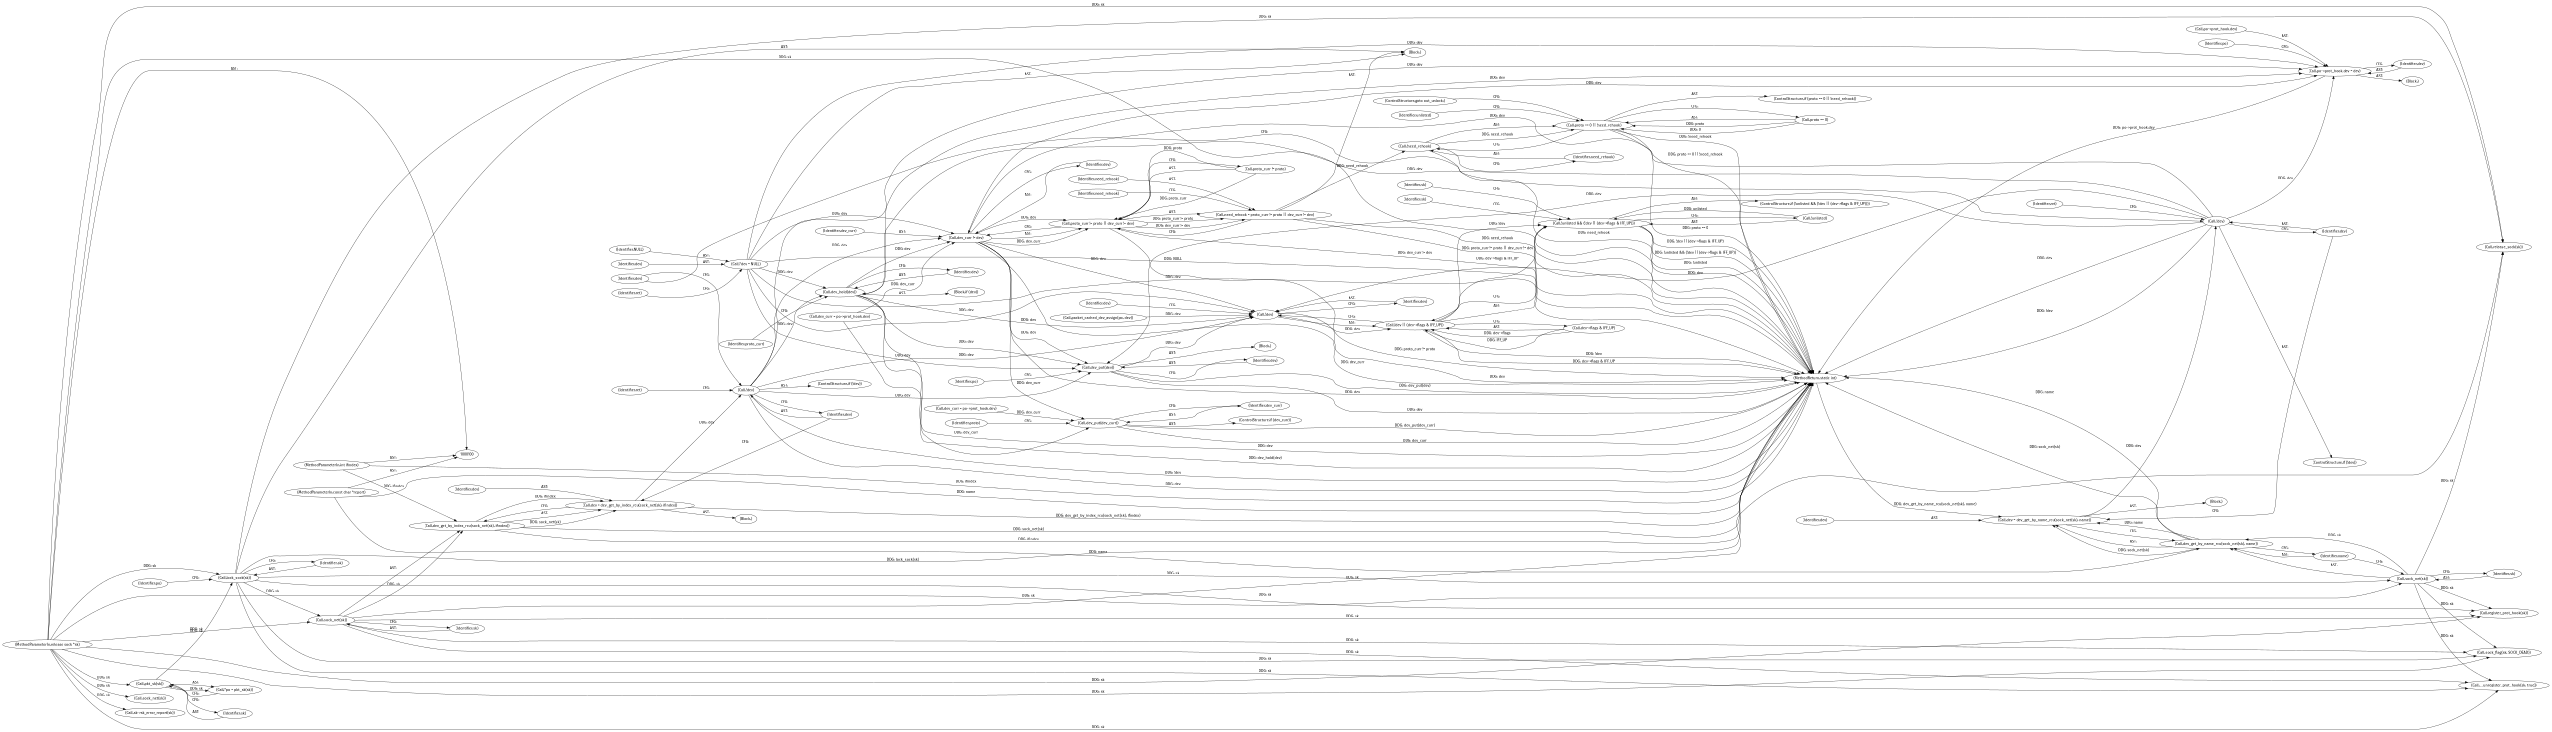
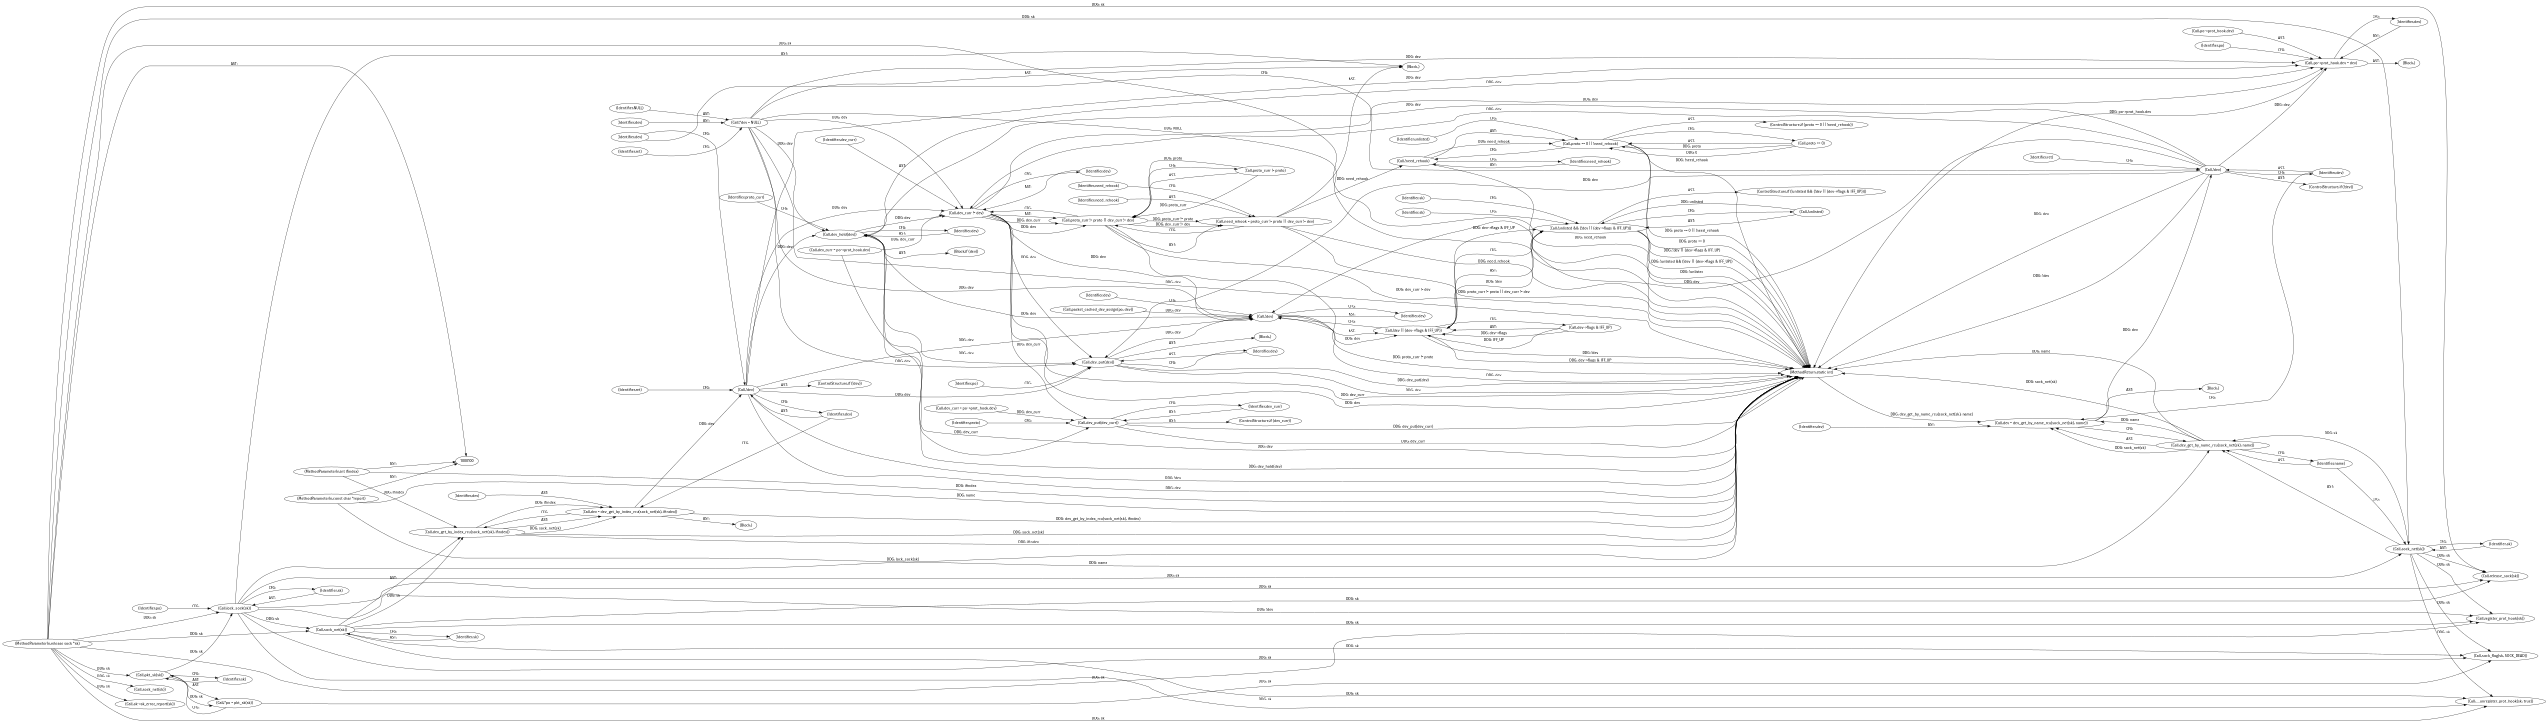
  digraph {
    fontname="Fira Sans"
    rankdir=LR
    node [fontname="Fira Sans"]
    edge [fontname="Fira Sans"]
    n1 [label="(Call,dev_hold(dev))"]
    n2 [label="(Call,dev_curr != dev)"]
    n3 [label="(Call,dev_put(dev))"]
    n4 [label="(Call,!dev)"]
    n5 [label="(Call,po->prot_hook.dev = dev)"]
    n6 [label="(Block,if (dev))"]
    n7 [label="(Identifier,dev)"]
    n8 [label="(MethodReturn,static int)"]
    n9 [label="(Call,proto_curr != proto || dev_curr != dev)"]
    n10 [label="(Call,dev_put(dev_curr))"]
    n11 [label="(Identifier,dev)"]
    n12 [label="(Identifier,dev)"]
    n13 [label="(Block,)"]
    n14 [label="(Call,!dev || (dev->flags & IFF_UP))"]
    n15 [label="(Identifier,dev)"]
    n16 [label="(Identifier,dev)"]
    n17 [label="(Block,)"]
    n18 [label="(Call,dev = dev_get_by_name_rcu(sock_net(sk), name))"]
    n19 [label="(Call,!dev)"]
    n20 [label="(Identifier,dev)"]
    n21 [label="(ControlStructure,if (!dev))"]
    n22 [label="(Call,dev_get_by_name_rcu(sock_net(sk), name))"]
    n23 [label="(Block,)"]
    n24 [label="(Identifier,name)"]
    n25 [label="(Call,sock_net(sk))"]
    n26 [label="(Call,release_sock(sk))"]
    n27 [label="(Identifier,sk)"]
    n28 [label="(Call,register_prot_hook(sk))"]
    n29 [label="(Call,sock_flag(sk, SOCK_DEAD))"]
    n30 [label="(Call,__unregister_prot_hook(sk, true))"]
    n31 [label="(Call,lock_sock(sk))"]
    n32 [label="(Call,sock_net(sk))"]
    n33 [label="(Block,)"]
    n34 [label="(Identifier,sk)"]
    n35 [label="(Call,dev_get_by_index_rcu(sock_net(sk), ifindex))"]
    n36 [label="(Identifier,sk)"]
    n37 [label="(Call,pkt_sk(sk))"]
    n38 [label="(Identifier,sk)"]
    n39 [label="(Call,*po = pkt_sk(sk))"]
    n40 [label="(MethodParameterIn,release sock *sk)"]
    n41 [label="(Call,sock_net(sk))"]
    n42 [label="(Call,sk->sk_error_report(sk))"]
    1000100
    n44 [label="(MethodParameterIn,const char *report)"]
    n45 [label="(Call,*dev = NULL)"]
    n46 [label="(Identifier,NULL)"]
    n47 [label="(Call,!dev)"]
    n48 [label="(ControlStructure,if (!dev))"]
    n49 [label="(Identifier,dev)"]
    n50 [label="(Call,dev = dev_get_by_index_rcu(sock_net(sk), ifindex))"]
    n51 [label="(Block,)"]
    n52 [label="(MethodParameterIn,int ifindex)"]
    n53 [label="(Call,need_rehook = proto_curr != proto || dev_curr != dev)"]
    n54 [label="(Call,proto_curr != proto)"]
    n55 [label="(Identifier,dev_curr)"]
    n56 [label="(ControlStructure,if (dev_curr))"]
    n57 [label="(Call,!need_rehook)"]
    n58 [label="(Call,proto == 0 || !need_rehook)"]
    n59 [label="(Identifier,need_rehook)"]
    n60 [label="(Call,proto == 0)"]
    n61 [label="(ControlStructure,if (proto == 0 || !need_rehook))"]
    n62 [label="(Call,!unlisted && (!dev || (dev->flags & IFF_UP)))"]
    n63 [label="(Call,dev->flags & IFF_UP)"]
    n64 [label="(Call,!unlisted)"]
    n65 [label="(ControlStructure,if (!unlisted && (!dev || (dev->flags & IFF_UP))))"]
    n66 [label="(Identifier,dev)"]
    n67 [label="(Identifier,po)"]
    n68 [label="(Identifier,po)"]
    n69 [label="(Call,po->prot_hook.dev)"]
    n70 [label="(Identifier,dev)"]
    n71 [label="(Identifier,sk)"]
    n72 [label="(Identifier,unlisted)"]
    n73 [label="(Identifier,dev)"]
    n74 [label="(Identifier,ret)"]
    n75 [label="(Identifier,dev)"]
    n76 [label="(Call,dev_curr = po->prot_hook.dev)"]
    n77 [label="(Identifier,dev_curr)"]
    n78 [label="(Identifier,ret)"]
-   n79 [label="(ControlStructure,goto out_unlock;)"]
    n80 [label="(Call,dev_curr = po->prot_hook.dev)"]
    n81 [label="(Identifier,sk)"]
    n82 [label="(Identifier,need_rehook)"]
    n83 [label="(Identifier,need_rehook)"]
    n84 [label="(Identifier,ret)"]
    n85 [label="(Identifier,proto_curr)"]
    n86 [label="(Identifier,po)"]
    n87 [label="(Identifier,proto)"]
    n88 [label="(Call,packet_cached_dev_assign(po, dev))"]
    n89 [label="(Identifier,dev)"]
    n1 -> n2 [label="DDG: dev"]
    n1 -> n3 [label="DDG: dev"]
    n1 -> n4 [label="DDG: dev"]
    n1 -> n5 [label="DDG: dev"]
    n1 -> n6 [label="AST: "]
    n1 -> n7 [label="CFG: "]
    n1 -> n8 [label="DDG: dev"]
    n1 -> n8 [label="DDG: dev_hold(dev)"]
    n2 -> n3 [label="DDG: dev"]
    n2 -> n4 [label="DDG: dev"]
    n2 -> n5 [label="DDG: dev"]
    n2 -> n8 [label="DDG: dev_curr"]
    n2 -> n8 [label="DDG: dev"]
    n2 -> n9 [label="AST: "]
    n2 -> n9 [label="DDG: dev_curr"]
    n2 -> n9 [label="DDG: dev"]
    n2 -> n10 [label="DDG: dev_curr"]
    n2 -> n11 [label="CFG: "]
    n3 -> n4 [label="DDG: dev"]
    n3 -> n8 [label="DDG: dev_put(dev)"]
    n3 -> n8 [label="DDG: dev"]
    n3 -> n12 [label="CFG: "]
    n3 -> n13 [label="AST: "]
    n4 -> n8 [label="DDG: dev"]
    n4 -> n14 [label="AST: "]
    n4 -> n14 [label="DDG: dev"]
    n4 -> n15 [label="CFG: "]
    n5 -> n8 [label="DDG: po->prot_hook.dev"]
    n5 -> n16 [label="CFG: "]
    n5 -> n17 [label="AST: "]
    n7 -> n1 [label="AST: "]
    n8 -> n18 [label="DDG: dev_get_by_name_rcu(sock_net(sk), name)"]
    n9 -> n2 [label="CFG: "]
    n9 -> n8 [label="DDG: dev_curr != dev"]
    n9 -> n8 [label="DDG: proto_curr != proto"]
    n9 -> n53 [label="AST: "]
    n9 -> n53 [label="DDG: proto_curr != proto"]
    n9 -> n53 [label="DDG: dev_curr != dev"]
    n9 -> n54 [label="CFG: "]
    n10 -> n8 [label="DDG: dev_put(dev_curr)"]
    n10 -> n8 [label="DDG: dev_curr"]
    n10 -> n55 [label="CFG: "]
    n10 -> n56 [label="AST: "]
    n11 -> n2 [label="AST: "]
    n12 -> n3 [label="AST: "]
    n14 -> n4 [label="CFG: "]
    n14 -> n8 [label="DDG: dev->flags & IFF_UP"]
    n14 -> n8 [label="DDG: !dev"]
    n14 -> n62 [label="AST: "]
    n14 -> n62 [label="DDG: !dev"]
    n14 -> n62 [label="DDG: dev->flags & IFF_UP"]
    n14 -> n63 [label="CFG: "]
    n15 -> n4 [label="AST: "]
    n16 -> n5 [label="AST: "]
    n18 -> n19 [label="DDG: dev"]
    n18 -> n22 [label="CFG: "]
    n18 -> n23 [label="AST: "]
    n19 -> n1 [label="DDG: dev"]
    n19 -> n2 [label="DDG: dev"]
    n19 -> n3 [label="DDG: dev"]
    n19 -> n4 [label="DDG: dev"]
    n19 -> n5 [label="DDG: dev"]
    n19 -> n8 [label="DDG: dev"]
    n19 -> n8 [label="DDG: !dev"]
    n19 -> n20 [label="CFG: "]
    n19 -> n21 [label="AST: "]
    n20 -> n18 [label="CFG: "]
    n20 -> n19 [label="AST: "]
    n22 -> n8 [label="DDG: name"]
    n22 -> n8 [label="DDG: sock_net(sk)"]
    n22 -> n18 [label="AST: "]
    n22 -> n18 [label="DDG: sock_net(sk)"]
    n22 -> n18 [label="DDG: name"]
    n22 -> n24 [label="CFG: "]
    n24 -> n22 [label="AST: "]
    n24 -> n25 [label="CFG: "]
    n25 -> n22 [label="AST: "]
    n25 -> n22 [label="DDG: sk"]
    n25 -> n26 [label="DDG: sk"]
    n25 -> n27 [label="CFG: "]
    n25 -> n28 [label="DDG: sk"]
    n25 -> n29 [label="DDG: sk"]
    n25 -> n30 [label="DDG: sk"]
    n27 -> n25 [label="AST: "]
    n31 -> n8 [label="DDG: lock_sock(sk)"]
    n31 -> n25 [label="DDG: sk"]
    n31 -> n26 [label="DDG: sk"]
-   n31 -> n28 [label="DDG: sk"]
+   n31 -> n28 [label="DDG: !dev"]
    n31 -> n29 [label="DDG: sk"]
    n31 -> n30 [label="DDG: sk"]
    n31 -> n32 [label="DDG: sk"]
    n31 -> n33 [label="AST: "]
    n31 -> n34 [label="CFG: "]
    n32 -> n26 [label="DDG: sk"]
    n32 -> n28 [label="DDG: sk"]
    n32 -> n29 [label="DDG: sk"]
    n32 -> n30 [label="DDG: sk"]
    n32 -> n35 [label="AST: "]
    n32 -> n35 [label="DDG: sk"]
    n32 -> n36 [label="CFG: "]
    n34 -> n31 [label="AST: "]
    n35 -> n8 [label="DDG: sock_net(sk)"]
    n35 -> n8 [label="DDG: ifindex"]
    n35 -> n50 [label="AST: "]
    n35 -> n50 [label="DDG: sock_net(sk)"]
    n35 -> n50 [label="DDG: ifindex"]
    n36 -> n32 [label="AST: "]
    n37 -> n31 [label="DDG: sk"]
    n37 -> n38 [label="CFG: "]
    n37 -> n39 [label="AST: "]
    n37 -> n39 [label="DDG: sk"]
    n38 -> n37 [label="AST: "]
    n39 -> n37 [label="CFG: "]
    n40 -> n8 [label="DDG: sk"]
    n40 -> n25 [label="DDG: sk"]
    n40 -> n26 [label="DDG: sk"]
    n40 -> n28 [label="DDG: sk"]
-   n40 -> n29 [label="DDG: sk"]
+   n39 -> n29 [label="DDG: sk"]
    n40 -> n30 [label="DDG: sk"]
    n40 -> n31 [label="DDG: sk"]
    n40 -> n32 [label="DDG: sk"]
    n40 -> n37 [label="DDG: sk"]
    n40 -> n41 [label="DDG: sk"]
    n40 -> n42 [label="DDG: sk"]
    n40 -> 1000100 [label="AST: "]
    n44 -> n8 [label="DDG: name"]
    n44 -> n22 [label="DDG: name"]
    n44 -> 1000100 [label="AST: "]
    n45 -> n1 [label="DDG: dev"]
    n45 -> n2 [label="DDG: dev"]
    n45 -> n3 [label="DDG: dev"]
    n45 -> n4 [label="DDG: dev"]
    n45 -> n5 [label="DDG: dev"]
    n45 -> n8 [label="DDG: NULL"]
    n45 -> n8 [label="DDG: dev"]
    n45 -> n33 [label="AST: "]
    n46 -> n45 [label="AST: "]
    n47 -> n1 [label="DDG: dev"]
    n47 -> n2 [label="DDG: dev"]
    n47 -> n3 [label="DDG: dev"]
    n47 -> n4 [label="DDG: dev"]
    n47 -> n5 [label="DDG: dev"]
    n47 -> n8 [label="DDG: !dev"]
    n47 -> n8 [label="DDG: dev"]
    n47 -> n48 [label="AST: "]
    n47 -> n49 [label="CFG: "]
    n49 -> n47 [label="AST: "]
    n49 -> n50 [label="CFG: "]
    n50 -> n8 [label="DDG: dev_get_by_index_rcu(sock_net(sk), ifindex)"]
    n50 -> n35 [label="CFG: "]
    n50 -> n47 [label="DDG: dev"]
    n50 -> n51 [label="AST: "]
    n52 -> n8 [label="DDG: ifindex"]
    n52 -> n35 [label="DDG: ifindex"]
    n52 -> 1000100 [label="AST: "]
    n53 -> n8 [label="DDG: proto_curr != proto || dev_curr != dev"]
    n53 -> n8 [label="DDG: need_rehook"]
    n53 -> n9 [label="CFG: "]
    n53 -> n33 [label="AST: "]
    n53 -> n57 [label="DDG: need_rehook"]
    n54 -> n9 [label="AST: "]
    n54 -> n9 [label="DDG: proto_curr"]
    n54 -> n9 [label="DDG: proto"]
    n55 -> n10 [label="AST: "]
    n57 -> n8 [label="DDG: need_rehook"]
    n57 -> n58 [label="AST: "]
    n57 -> n58 [label="DDG: need_rehook"]
    n57 -> n59 [label="CFG: "]
    n58 -> n8 [label="DDG: !need_rehook"]
    n58 -> n8 [label="DDG: proto == 0 || !need_rehook"]
    n58 -> n8 [label="DDG: proto == 0"]
    n58 -> n57 [label="CFG: "]
    n58 -> n60 [label="CFG: "]
    n58 -> n61 [label="AST: "]
    n59 -> n57 [label="AST: "]
    n60 -> n58 [label="AST: "]
    n60 -> n58 [label="DDG: proto"]
    n60 -> n58 [label="DDG: 0"]
    n62 -> n8 [label="DDG: !dev || (dev->flags & IFF_UP)"]
    n62 -> n8 [label="DDG: !unlisted && (!dev || (dev->flags & IFF_UP))"]
    n62 -> n8 [label="DDG: !unlisted"]
    n62 -> n14 [label="CFG: "]
    n62 -> n64 [label="CFG: "]
    n62 -> n65 [label="AST: "]
    n63 -> n14 [label="AST: "]
    n63 -> n14 [label="DDG: dev->flags"]
    n63 -> n14 [label="DDG: IFF_UP"]
    n64 -> n62 [label="AST: "]
    n64 -> n62 [label="DDG: unlisted"]
    n66 -> n45 [label="AST: "]
    n67 -> n31 [label="CFG: "]
    n68 -> n3 [label="CFG: "]
    n69 -> n5 [label="AST: "]
    n70 -> n19 [label="CFG: "]
    n70 -> n47 [label="CFG: "]
    n71 -> n62 [label="CFG: "]
    n72 -> n58 [label="CFG: "]
    n73 -> n18 [label="AST: "]
    n74 -> n47 [label="CFG: "]
    n75 -> n4 [label="CFG: "]
    n76 -> n2 [label="DDG: dev_curr"]
    n76 -> n10 [label="DDG: dev_curr"]
    n77 -> n2 [label="AST: "]
    n78 -> n19 [label="CFG: "]
-   n79 -> n58 [label="CFG: "]
    n80 -> n10 [label="DDG: dev_curr"]
    n81 -> n62 [label="CFG: "]
    n82 -> n53 [label="AST: "]
    n83 -> n53 [label="CFG: "]
    n84 -> n45 [label="CFG: "]
    n85 -> n1 [label="CFG: "]
    n86 -> n5 [label="CFG: "]
    n87 -> n10 [label="CFG: "]
    n88 -> n4 [label="DDG: dev"]
    n89 -> n50 [label="AST: "]
  }
